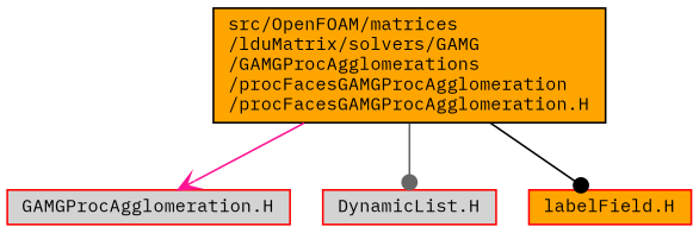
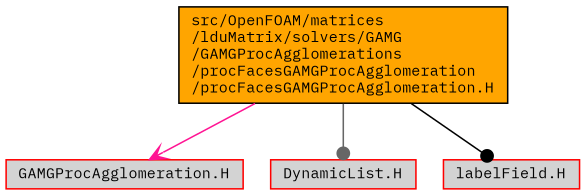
  digraph {
    fontname="IBM Plex Mono"
    node [color=red fillcolor=orange fontname="IBM Plex Mono" fontsize=10 shape=record style=filled]
    edge [fontname="IBM Plex Mono" fontsize=10 labelfontname=Helvetica labelfontsize=10 style=solid arrowhead=dot]
    n1 [color=black fontcolor=black height=0.2 label="src/OpenFOAM/matrices\l/lduMatrix/solvers/GAMG\l/GAMGProcAgglomerations\l/procFacesGAMGProcAgglomeration\l/procFacesGAMGProcAgglomeration.H" width=0.4]
    n2 [height=0.2 label="GAMGProcAgglomeration.H" width=0.4 fillcolor=lightgrey]
    n3 [height=0.2 label="DynamicList.H" width=0.4 fillcolor=lightgrey]
-   n4 [height=0.2 label="labelField.H" width=0.4]
+   n4 [height=0.2 label="labelField.H" width=0.4 fillcolor=lightgrey]
    n1 -> n2 [color=deeppink arrowhead=vee]
    n1 -> n3 [color=gray40]
    n1 -> n4 [color=black]
  }
